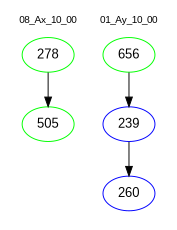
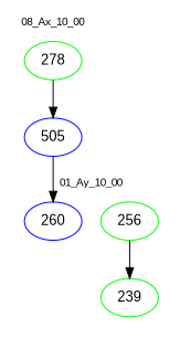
  digraph {
    fontname="Liberation Sans"
    node [color=green fontname="Liberation Sans"]
    edge [color=black fontname="Liberation Sans"]
    n1 [label=278]
-   n2 [label=505]
-   n3 [label=656]
-   n4 [color=blue label=239]
+   n2 [color=blue label=505]
+   n3 [label=256]
+   n4 [label=239]
    n5 [color=blue label=260]
    subgraph cluster_1 {
      color=white
      fontsize=10
      label="08_Ax_10_00"
      n1
      n2
    }
    subgraph cluster_2 {
      color=white
      fontsize=10
      label="01_Ay_10_00"
      n3
      n4
      n5
    }
    n1 -> n2
    n3 -> n4
-   n4 -> n5
+   n2 -> n5
  }
